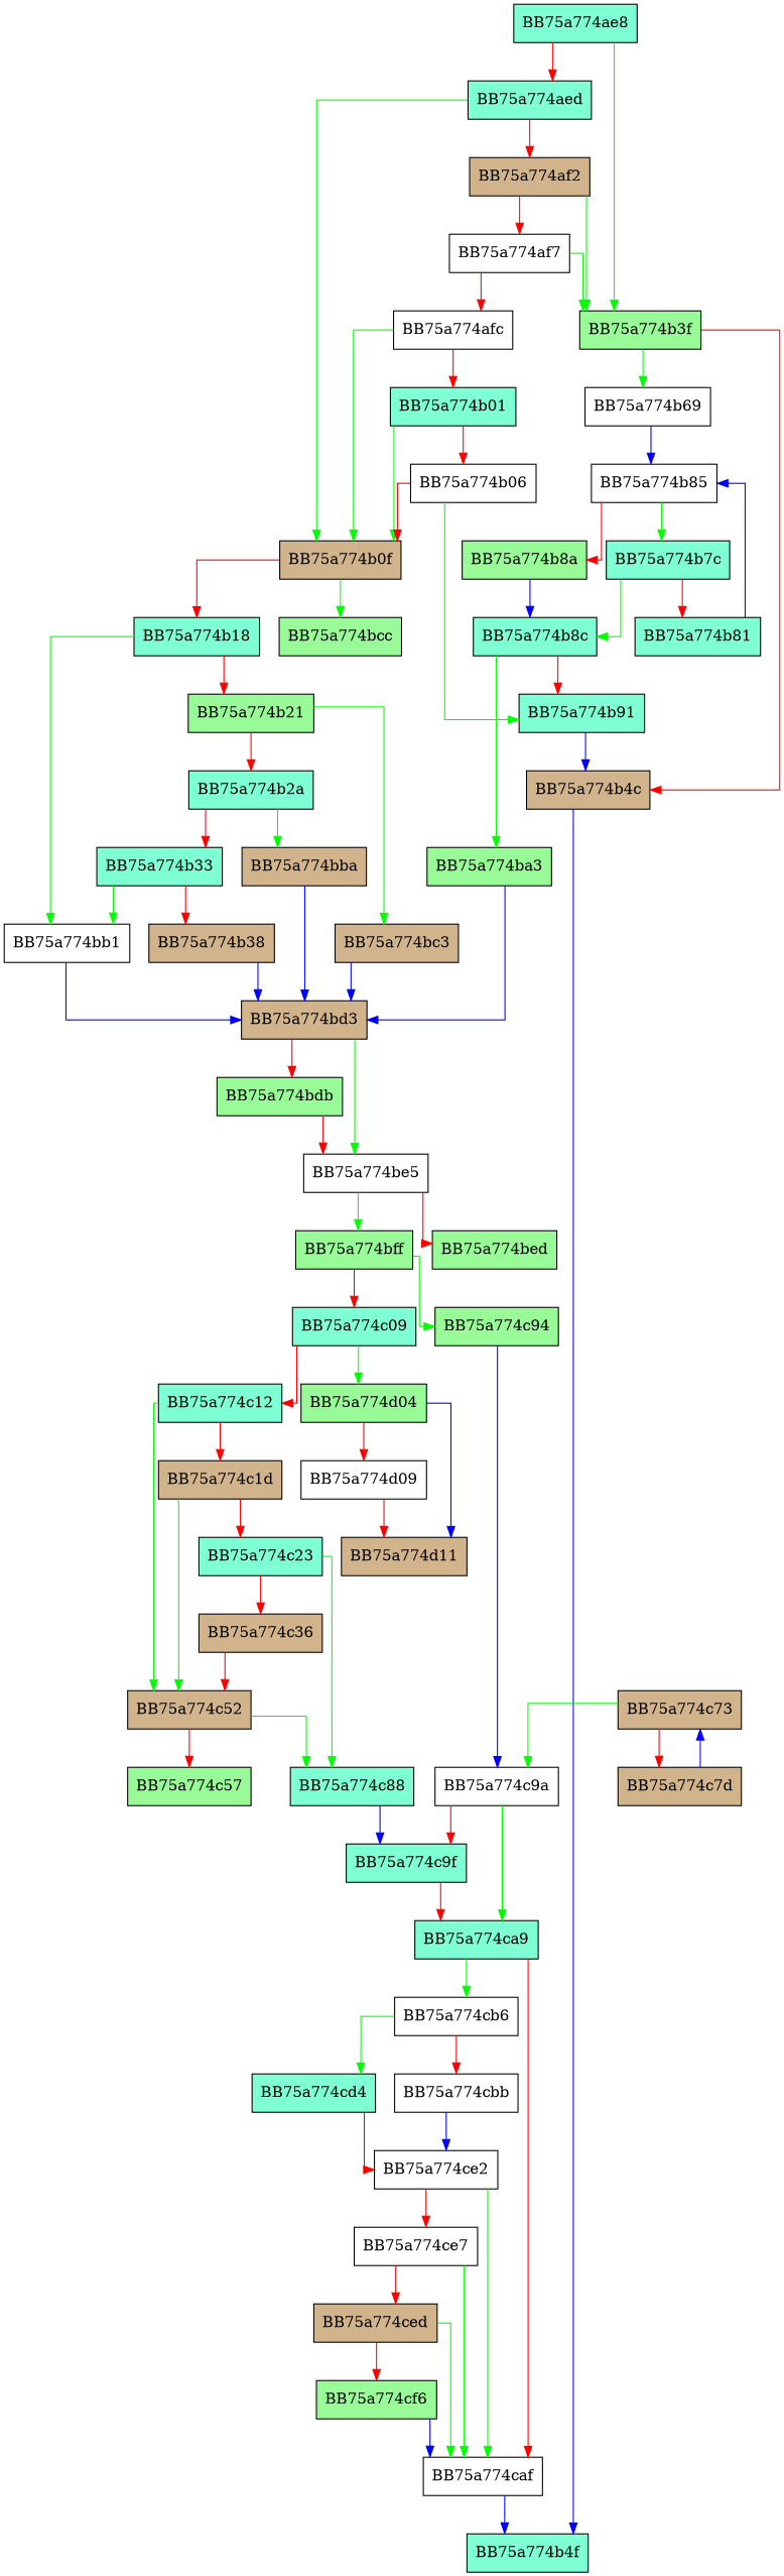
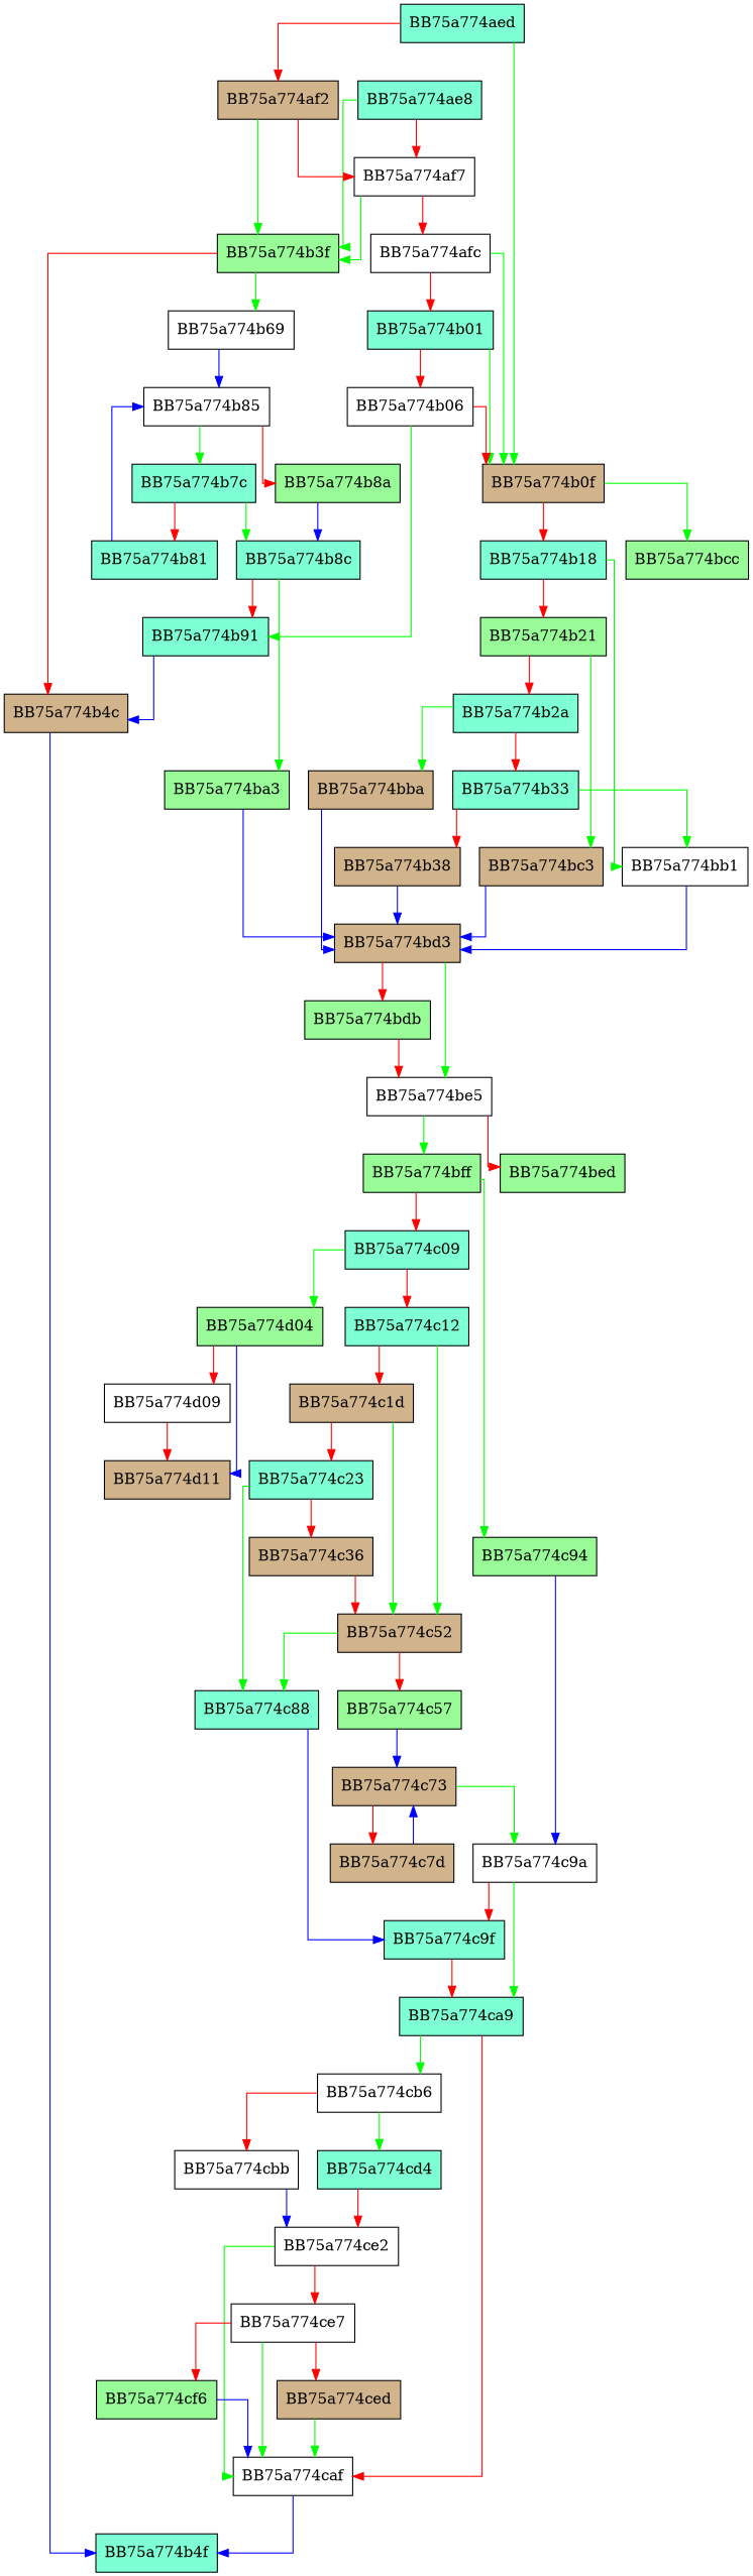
  digraph {
    splines=ortho
    node [fillcolor=aquamarine shape=box style=filled]
    edge [color=red]
    BB75a774b0f [fillcolor=tan]
    BB75a774bcc [fillcolor=palegreen]
    BB75a774b18
    BB75a774b3f [fillcolor=palegreen]
    BB75a774ae8
    BB75a774aed
    BB75a774bb1 [fillcolor=white]
    BB75a774b21 [fillcolor=palegreen]
    BB75a774b69 [fillcolor=white]
    BB75a774b4c [fillcolor=tan]
    BB75a774af2 [fillcolor=tan]
    BB75a774b85 [fillcolor=white]
    BB75a774b4f
    BB75a774af7 [fillcolor=white]
    BB75a774afc [fillcolor=white]
    BB75a774b01
    BB75a774b06 [fillcolor=white]
    BB75a774b91
    BB75a774bd3 [fillcolor=tan]
    BB75a774be5 [fillcolor=white]
    BB75a774bdb [fillcolor=palegreen]
    BB75a774bc3 [fillcolor=tan]
    BB75a774b2a
    BB75a774bba [fillcolor=tan]
    BB75a774b33
    BB75a774b38 [fillcolor=tan]
    BB75a774bff [fillcolor=palegreen]
    BB75a774bed [fillcolor=palegreen]
    BB75a774b7c
    BB75a774b8a [fillcolor=palegreen]
    BB75a774b8c
    BB75a774b81
    BB75a774ba3 [fillcolor=palegreen]
    BB75a774c94 [fillcolor=palegreen]
    BB75a774c09
    BB75a774c9a [fillcolor=white]
    BB75a774d04 [fillcolor=palegreen]
    BB75a774c12
    BB75a774ca9
    BB75a774c9f
    BB75a774d11 [fillcolor=tan]
    BB75a774d09 [fillcolor=white]
    BB75a774c52 [fillcolor=tan]
    BB75a774c1d [fillcolor=tan]
    BB75a774c88
    BB75a774c57 [fillcolor=palegreen]
    BB75a774c23
    BB75a774c73 [fillcolor=tan]
    BB75a774c36 [fillcolor=tan]
    BB75a774c7d [fillcolor=tan]
    BB75a774cb6 [fillcolor=white]
    BB75a774caf [fillcolor=white]
    BB75a774cd4
    BB75a774cbb [fillcolor=white]
    BB75a774ce2 [fillcolor=white]
    BB75a774ce7 [fillcolor=white]
    BB75a774ced [fillcolor=tan]
    BB75a774cf6 [fillcolor=palegreen]
    BB75a774b0f -> BB75a774bcc [color=green]
    BB75a774b0f -> BB75a774b18
    BB75a774b18 -> BB75a774bb1 [color=green]
    BB75a774b18 -> BB75a774b21
    BB75a774b3f -> BB75a774b69 [color=green]
    BB75a774b3f -> BB75a774b4c
    BB75a774ae8 -> BB75a774b3f [color=green]
-   BB75a774ae8 -> BB75a774aed
+   BB75a774ae8 -> BB75a774af7
    BB75a774aed -> BB75a774b0f [color=green]
    BB75a774aed -> BB75a774af2
    BB75a774bb1 -> BB75a774bd3 [color=blue]
    BB75a774b21 -> BB75a774bc3 [color=green]
    BB75a774b21 -> BB75a774b2a
    BB75a774b69 -> BB75a774b85 [color=blue]
    BB75a774b4c -> BB75a774b4f [color=blue]
    BB75a774af2 -> BB75a774b3f [color=green]
    BB75a774af2 -> BB75a774af7
    BB75a774b85 -> BB75a774b7c [color=green]
    BB75a774b85 -> BB75a774b8a
    BB75a774af7 -> BB75a774b3f [color=green]
    BB75a774af7 -> BB75a774afc
    BB75a774afc -> BB75a774b0f [color=green]
    BB75a774afc -> BB75a774b01
    BB75a774b01 -> BB75a774b0f [color=green]
    BB75a774b01 -> BB75a774b06
    BB75a774b06 -> BB75a774b0f
    BB75a774b06 -> BB75a774b91 [color=green]
    BB75a774b91 -> BB75a774b4c [color=blue]
    BB75a774bd3 -> BB75a774be5 [color=green]
    BB75a774bd3 -> BB75a774bdb
    BB75a774be5 -> BB75a774bff [color=green]
    BB75a774be5 -> BB75a774bed
    BB75a774bdb -> BB75a774be5
    BB75a774bc3 -> BB75a774bd3 [color=blue]
    BB75a774b2a -> BB75a774bba [color=green]
    BB75a774b2a -> BB75a774b33
    BB75a774bba -> BB75a774bd3 [color=blue]
    BB75a774b33 -> BB75a774bb1 [color=green]
    BB75a774b33 -> BB75a774b38
    BB75a774b38 -> BB75a774bd3 [color=blue]
    BB75a774bff -> BB75a774c94 [color=green]
    BB75a774bff -> BB75a774c09
    BB75a774b7c -> BB75a774b8c [color=green]
    BB75a774b7c -> BB75a774b81
    BB75a774b8a -> BB75a774b8c [color=blue]
    BB75a774b8c -> BB75a774b91
    BB75a774b8c -> BB75a774ba3 [color=green]
    BB75a774b81 -> BB75a774b85 [color=blue]
    BB75a774ba3 -> BB75a774bd3 [color=blue]
    BB75a774c94 -> BB75a774c9a [color=blue]
    BB75a774c09 -> BB75a774d04 [color=green]
    BB75a774c09 -> BB75a774c12
    BB75a774c9a -> BB75a774ca9 [color=green]
    BB75a774c9a -> BB75a774c9f
    BB75a774d04 -> BB75a774d11 [color=blue]
    BB75a774d04 -> BB75a774d09
    BB75a774c12 -> BB75a774c52 [color=green]
    BB75a774c12 -> BB75a774c1d
    BB75a774ca9 -> BB75a774cb6 [color=green]
    BB75a774ca9 -> BB75a774caf
    BB75a774c9f -> BB75a774ca9
    BB75a774d09 -> BB75a774d11
    BB75a774c52 -> BB75a774c88 [color=green]
    BB75a774c52 -> BB75a774c57
    BB75a774c1d -> BB75a774c52 [color=green]
    BB75a774c1d -> BB75a774c23
    BB75a774c88 -> BB75a774c9f [color=blue]
+   BB75a774c57 -> BB75a774c73 [color=blue]
    BB75a774c23 -> BB75a774c88 [color=green]
    BB75a774c23 -> BB75a774c36
    BB75a774c73 -> BB75a774c9a [color=green]
    BB75a774c73 -> BB75a774c7d
    BB75a774c36 -> BB75a774c52
    BB75a774c7d -> BB75a774c73 [color=blue]
    BB75a774cb6 -> BB75a774cd4 [color=green]
    BB75a774cb6 -> BB75a774cbb
    BB75a774caf -> BB75a774b4f [color=blue]
    BB75a774cd4 -> BB75a774ce2
    BB75a774cbb -> BB75a774ce2 [color=blue]
    BB75a774ce2 -> BB75a774caf [color=green]
    BB75a774ce2 -> BB75a774ce7
    BB75a774ce7 -> BB75a774caf [color=green]
    BB75a774ce7 -> BB75a774ced
    BB75a774ced -> BB75a774caf [color=green]
-   BB75a774ced -> BB75a774cf6
+   BB75a774ce7 -> BB75a774cf6
    BB75a774cf6 -> BB75a774caf [color=blue]
  }
